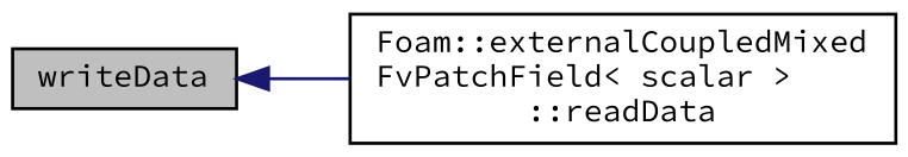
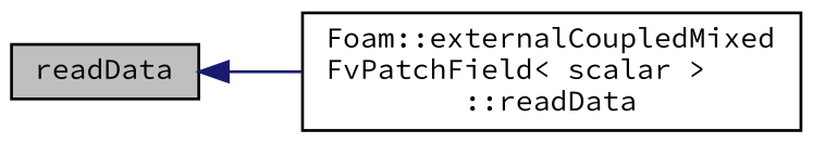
  digraph {
    rankdir=LR
    fontname="Source Code Pro"
    node [color=black fontname="Source Code Pro" fontsize=10 shape=record]
-   n1 [fillcolor=grey75 fontcolor=black height=0.2 label=writeData style=filled width=0.4]
+   n1 [fillcolor=grey75 fontcolor=black height=0.2 label=readData style=filled width=0.4]
    n2 [height=0.2 label="Foam::externalCoupledMixed\lFvPatchField\< scalar \>\l::readData" width=0.4]
    n1 -> n2 [color=midnightblue dir=back fontname="Source Code Pro" fontsize=10 labelfontname=Helvetica labelfontsize=10 style=solid]
  }
